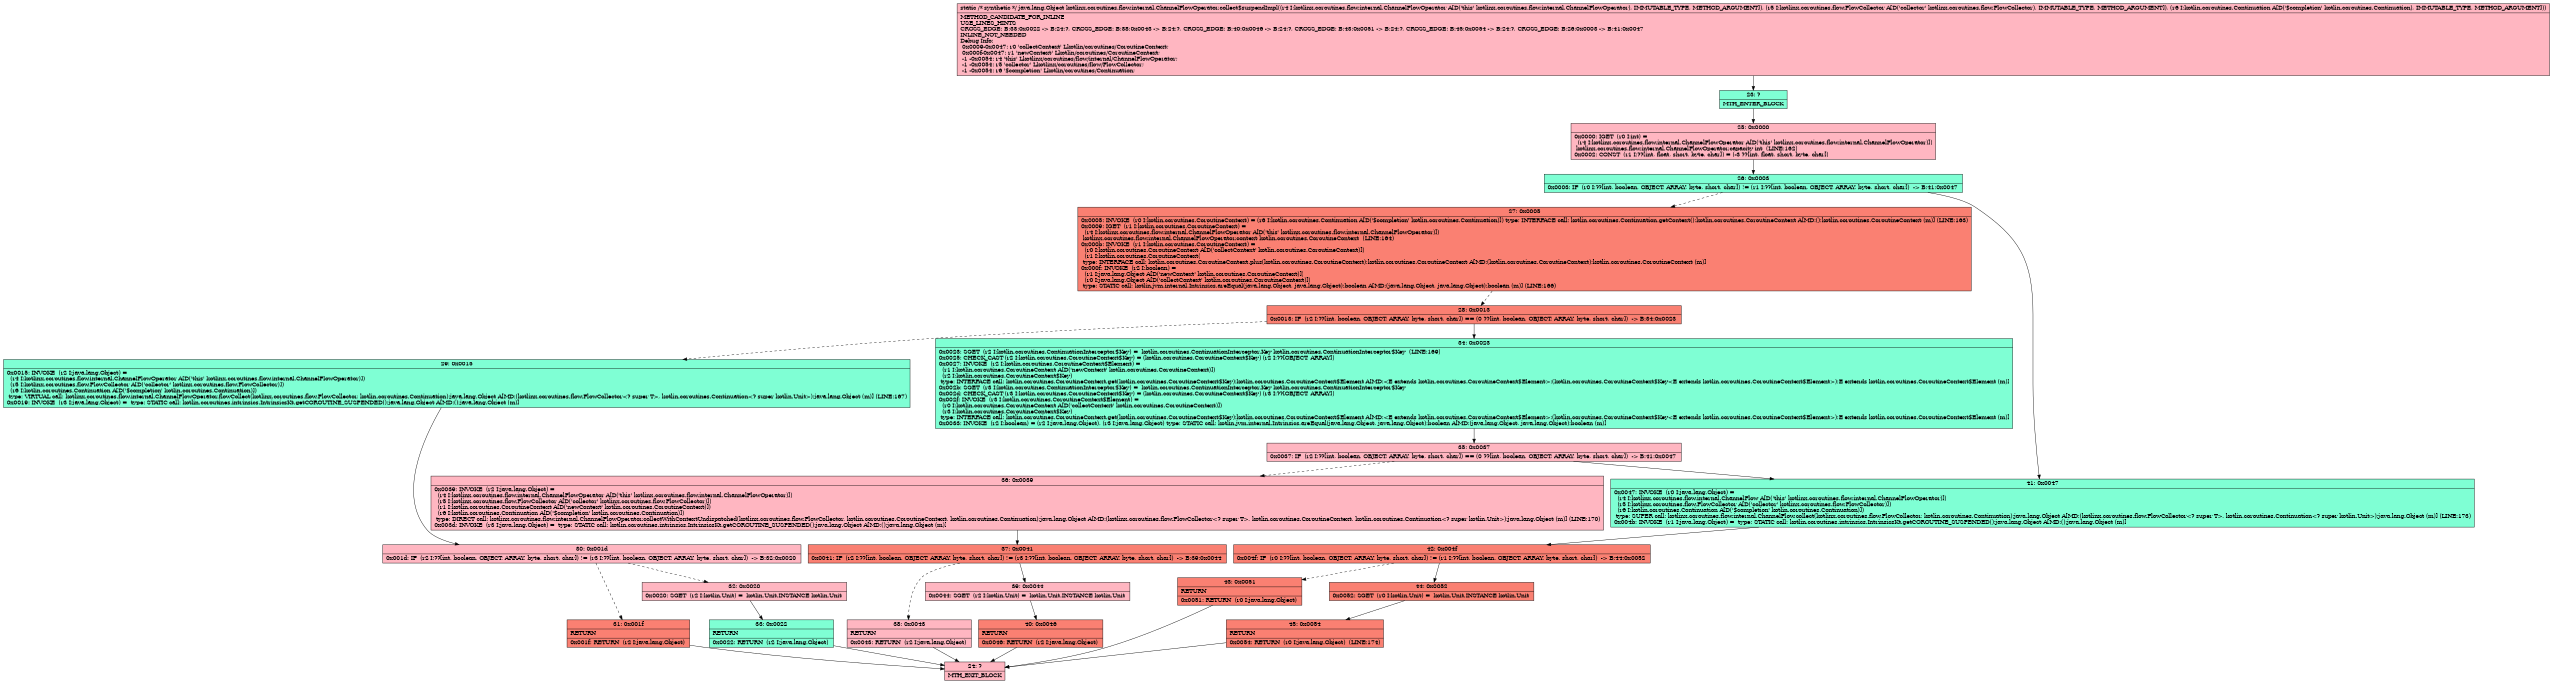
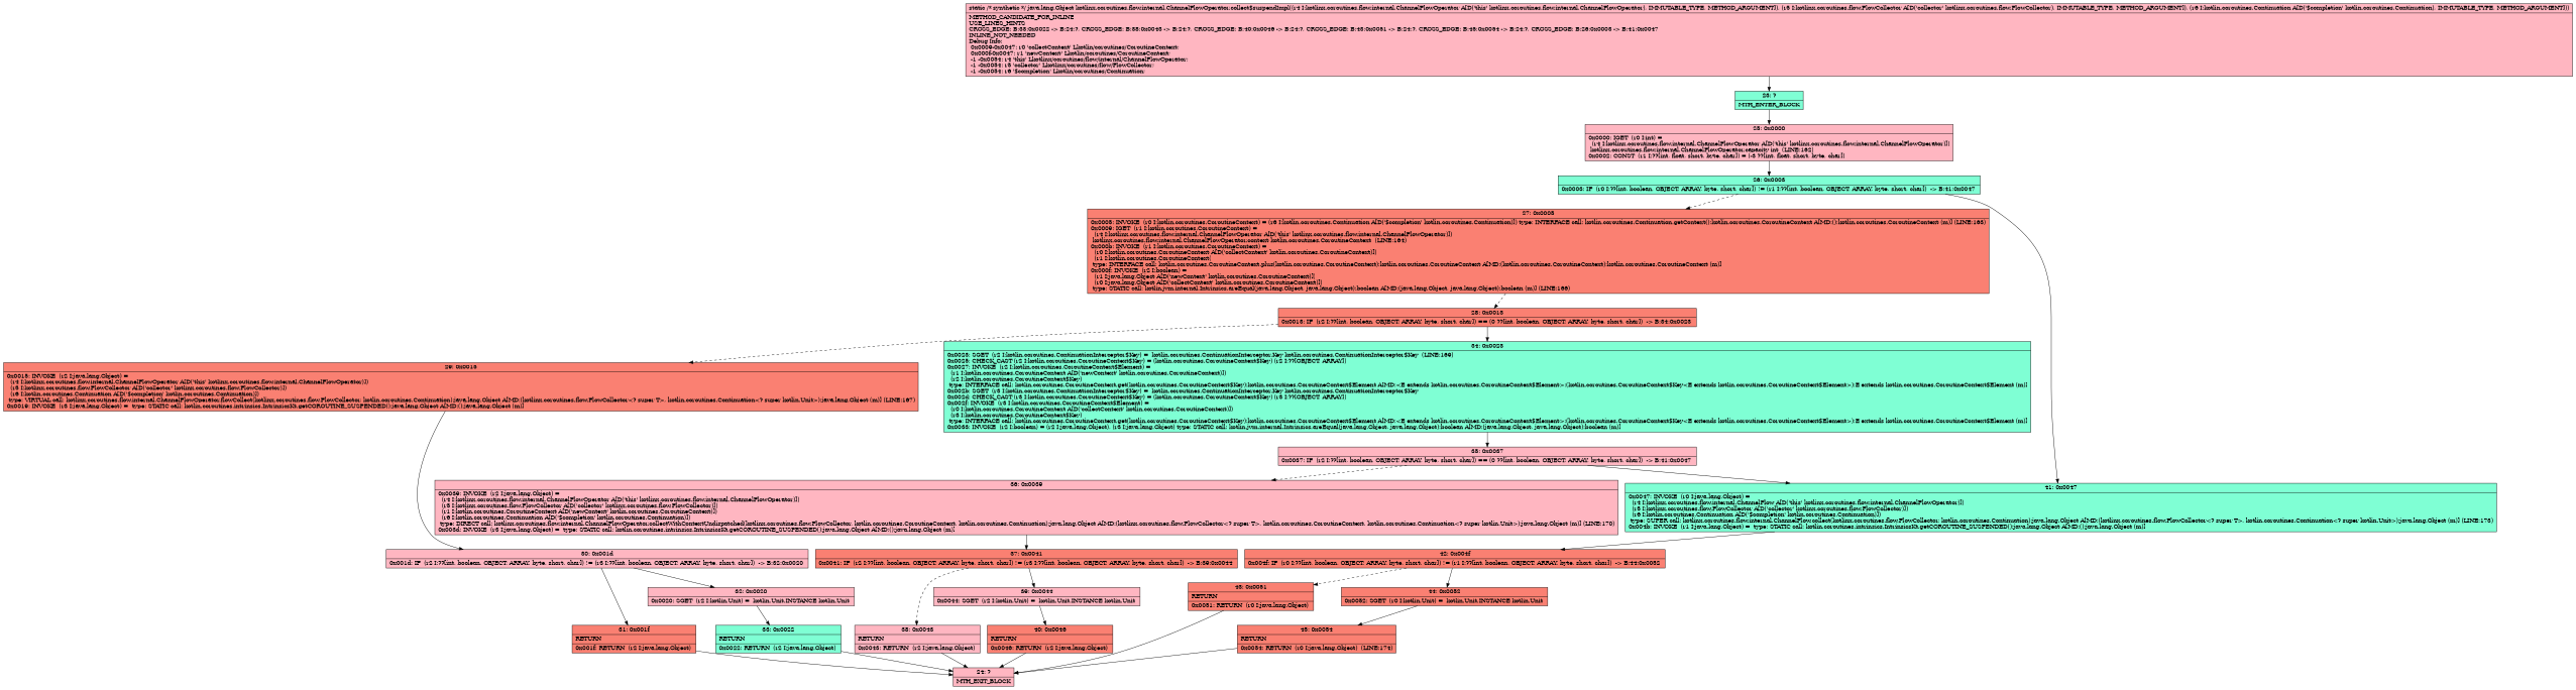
  digraph {
    node [fillcolor=salmon shape=record style=filled]
    n1 [fillcolor=aquamarine label="{23\:\ ?|MTH_ENTER_BLOCK\l}"]
    n2 [fillcolor=lightpink label="{25\:\ 0x0000|0x0000: IGET  (r0 I:int) = \l  (r4 I:kotlinx.coroutines.flow.internal.ChannelFlowOperator A[D('this' kotlinx.coroutines.flow.internal.ChannelFlowOperator)])\l kotlinx.coroutines.flow.internal.ChannelFlowOperator.capacity int  (LINE:162)\l0x0002: CONST  (r1 I:??[int, float, short, byte, char]) = (\-3 ??[int, float, short, byte, char]) \l}"]
    n3 [fillcolor=aquamarine label="{26\:\ 0x0003|0x0003: IF  (r0 I:??[int, boolean, OBJECT, ARRAY, byte, short, char]) != (r1 I:??[int, boolean, OBJECT, ARRAY, byte, short, char])  \-\> B:41:0x0047 \l}"]
    n4 [label="{27\:\ 0x0005|0x0005: INVOKE  (r0 I:kotlin.coroutines.CoroutineContext) = (r6 I:kotlin.coroutines.Continuation A[D('$completion' kotlin.coroutines.Continuation)]) type: INTERFACE call: kotlin.coroutines.Continuation.getContext():kotlin.coroutines.CoroutineContext A[MD:():kotlin.coroutines.CoroutineContext (m)] (LINE:163)\l0x0009: IGET  (r1 I:kotlin.coroutines.CoroutineContext) = \l  (r4 I:kotlinx.coroutines.flow.internal.ChannelFlowOperator A[D('this' kotlinx.coroutines.flow.internal.ChannelFlowOperator)])\l kotlinx.coroutines.flow.internal.ChannelFlowOperator.context kotlin.coroutines.CoroutineContext  (LINE:164)\l0x000b: INVOKE  (r1 I:kotlin.coroutines.CoroutineContext) = \l  (r0 I:kotlin.coroutines.CoroutineContext A[D('collectContext' kotlin.coroutines.CoroutineContext)])\l  (r1 I:kotlin.coroutines.CoroutineContext)\l type: INTERFACE call: kotlin.coroutines.CoroutineContext.plus(kotlin.coroutines.CoroutineContext):kotlin.coroutines.CoroutineContext A[MD:(kotlin.coroutines.CoroutineContext):kotlin.coroutines.CoroutineContext (m)]\l0x000f: INVOKE  (r2 I:boolean) = \l  (r1 I:java.lang.Object A[D('newContext' kotlin.coroutines.CoroutineContext)])\l  (r0 I:java.lang.Object A[D('collectContext' kotlin.coroutines.CoroutineContext)])\l type: STATIC call: kotlin.jvm.internal.Intrinsics.areEqual(java.lang.Object, java.lang.Object):boolean A[MD:(java.lang.Object, java.lang.Object):boolean (m)] (LINE:166)\l}"]
    n5 [fillcolor=aquamarine label="{41\:\ 0x0047|0x0047: INVOKE  (r0 I:java.lang.Object) = \l  (r4 I:kotlinx.coroutines.flow.internal.ChannelFlow A[D('this' kotlinx.coroutines.flow.internal.ChannelFlowOperator)])\l  (r5 I:kotlinx.coroutines.flow.FlowCollector A[D('collector' kotlinx.coroutines.flow.FlowCollector)])\l  (r6 I:kotlin.coroutines.Continuation A[D('$completion' kotlin.coroutines.Continuation)])\l type: SUPER call: kotlinx.coroutines.flow.internal.ChannelFlow.collect(kotlinx.coroutines.flow.FlowCollector, kotlin.coroutines.Continuation):java.lang.Object A[MD:(kotlinx.coroutines.flow.FlowCollector\<? super T\>, kotlin.coroutines.Continuation\<? super kotlin.Unit\>):java.lang.Object (m)] (LINE:173)\l0x004b: INVOKE  (r1 I:java.lang.Object) =  type: STATIC call: kotlin.coroutines.intrinsics.IntrinsicsKt.getCOROUTINE_SUSPENDED():java.lang.Object A[MD:():java.lang.Object (m)]\l}"]
    n6 [label="{28\:\ 0x0013|0x0013: IF  (r2 I:??[int, boolean, OBJECT, ARRAY, byte, short, char]) == (0 ??[int, boolean, OBJECT, ARRAY, byte, short, char])  \-\> B:34:0x0023 \l}"]
    n7 [label="{42\:\ 0x004f|0x004f: IF  (r0 I:??[int, boolean, OBJECT, ARRAY, byte, short, char]) != (r1 I:??[int, boolean, OBJECT, ARRAY, byte, short, char])  \-\> B:44:0x0052 \l}"]
-   n8 [fillcolor=aquamarine label="{29\:\ 0x0015|0x0015: INVOKE  (r2 I:java.lang.Object) = \l  (r4 I:kotlinx.coroutines.flow.internal.ChannelFlowOperator A[D('this' kotlinx.coroutines.flow.internal.ChannelFlowOperator)])\l  (r5 I:kotlinx.coroutines.flow.FlowCollector A[D('collector' kotlinx.coroutines.flow.FlowCollector)])\l  (r6 I:kotlin.coroutines.Continuation A[D('$completion' kotlin.coroutines.Continuation)])\l type: VIRTUAL call: kotlinx.coroutines.flow.internal.ChannelFlowOperator.flowCollect(kotlinx.coroutines.flow.FlowCollector, kotlin.coroutines.Continuation):java.lang.Object A[MD:(kotlinx.coroutines.flow.FlowCollector\<? super T\>, kotlin.coroutines.Continuation\<? super kotlin.Unit\>):java.lang.Object (m)] (LINE:167)\l0x0019: INVOKE  (r3 I:java.lang.Object) =  type: STATIC call: kotlin.coroutines.intrinsics.IntrinsicsKt.getCOROUTINE_SUSPENDED():java.lang.Object A[MD:():java.lang.Object (m)]\l}"]
+   n8 [label="{29\:\ 0x0015|0x0015: INVOKE  (r2 I:java.lang.Object) = \l  (r4 I:kotlinx.coroutines.flow.internal.ChannelFlowOperator A[D('this' kotlinx.coroutines.flow.internal.ChannelFlowOperator)])\l  (r5 I:kotlinx.coroutines.flow.FlowCollector A[D('collector' kotlinx.coroutines.flow.FlowCollector)])\l  (r6 I:kotlin.coroutines.Continuation A[D('$completion' kotlin.coroutines.Continuation)])\l type: VIRTUAL call: kotlinx.coroutines.flow.internal.ChannelFlowOperator.flowCollect(kotlinx.coroutines.flow.FlowCollector, kotlin.coroutines.Continuation):java.lang.Object A[MD:(kotlinx.coroutines.flow.FlowCollector\<? super T\>, kotlin.coroutines.Continuation\<? super kotlin.Unit\>):java.lang.Object (m)] (LINE:167)\l0x0019: INVOKE  (r3 I:java.lang.Object) =  type: STATIC call: kotlin.coroutines.intrinsics.IntrinsicsKt.getCOROUTINE_SUSPENDED():java.lang.Object A[MD:():java.lang.Object (m)]\l}"]
    n9 [fillcolor=aquamarine label="{34\:\ 0x0023|0x0023: SGET  (r2 I:kotlin.coroutines.ContinuationInterceptor$Key) =  kotlin.coroutines.ContinuationInterceptor.Key kotlin.coroutines.ContinuationInterceptor$Key  (LINE:169)\l0x0025: CHECK_CAST (r2 I:kotlin.coroutines.CoroutineContext$Key) = (kotlin.coroutines.CoroutineContext$Key) (r2 I:??[OBJECT, ARRAY]) \l0x0027: INVOKE  (r2 I:kotlin.coroutines.CoroutineContext$Element) = \l  (r1 I:kotlin.coroutines.CoroutineContext A[D('newContext' kotlin.coroutines.CoroutineContext)])\l  (r2 I:kotlin.coroutines.CoroutineContext$Key)\l type: INTERFACE call: kotlin.coroutines.CoroutineContext.get(kotlin.coroutines.CoroutineContext$Key):kotlin.coroutines.CoroutineContext$Element A[MD:\<E extends kotlin.coroutines.CoroutineContext$Element\>:(kotlin.coroutines.CoroutineContext$Key\<E extends kotlin.coroutines.CoroutineContext$Element\>):E extends kotlin.coroutines.CoroutineContext$Element (m)]\l0x002b: SGET  (r3 I:kotlin.coroutines.ContinuationInterceptor$Key) =  kotlin.coroutines.ContinuationInterceptor.Key kotlin.coroutines.ContinuationInterceptor$Key \l0x002d: CHECK_CAST (r3 I:kotlin.coroutines.CoroutineContext$Key) = (kotlin.coroutines.CoroutineContext$Key) (r3 I:??[OBJECT, ARRAY]) \l0x002f: INVOKE  (r3 I:kotlin.coroutines.CoroutineContext$Element) = \l  (r0 I:kotlin.coroutines.CoroutineContext A[D('collectContext' kotlin.coroutines.CoroutineContext)])\l  (r3 I:kotlin.coroutines.CoroutineContext$Key)\l type: INTERFACE call: kotlin.coroutines.CoroutineContext.get(kotlin.coroutines.CoroutineContext$Key):kotlin.coroutines.CoroutineContext$Element A[MD:\<E extends kotlin.coroutines.CoroutineContext$Element\>:(kotlin.coroutines.CoroutineContext$Key\<E extends kotlin.coroutines.CoroutineContext$Element\>):E extends kotlin.coroutines.CoroutineContext$Element (m)]\l0x0033: INVOKE  (r2 I:boolean) = (r2 I:java.lang.Object), (r3 I:java.lang.Object) type: STATIC call: kotlin.jvm.internal.Intrinsics.areEqual(java.lang.Object, java.lang.Object):boolean A[MD:(java.lang.Object, java.lang.Object):boolean (m)]\l}"]
    n10 [fillcolor=lightpink label="{30\:\ 0x001d|0x001d: IF  (r2 I:??[int, boolean, OBJECT, ARRAY, byte, short, char]) != (r3 I:??[int, boolean, OBJECT, ARRAY, byte, short, char])  \-\> B:32:0x0020 \l}"]
    n11 [fillcolor=lightpink label="{35\:\ 0x0037|0x0037: IF  (r2 I:??[int, boolean, OBJECT, ARRAY, byte, short, char]) == (0 ??[int, boolean, OBJECT, ARRAY, byte, short, char])  \-\> B:41:0x0047 \l}"]
    n12 [label="{31\:\ 0x001f|RETURN\l|0x001f: RETURN  (r2 I:java.lang.Object) \l}"]
    n13 [fillcolor=lightpink label="{32\:\ 0x0020|0x0020: SGET  (r2 I:kotlin.Unit) =  kotlin.Unit.INSTANCE kotlin.Unit \l}"]
    n14 [fillcolor=lightpink label="{24\:\ ?|MTH_EXIT_BLOCK\l}"]
    n15 [fillcolor=aquamarine label="{33\:\ 0x0022|RETURN\l|0x0022: RETURN  (r2 I:java.lang.Object) \l}"]
    n16 [fillcolor=lightpink label="{36\:\ 0x0039|0x0039: INVOKE  (r2 I:java.lang.Object) = \l  (r4 I:kotlinx.coroutines.flow.internal.ChannelFlowOperator A[D('this' kotlinx.coroutines.flow.internal.ChannelFlowOperator)])\l  (r5 I:kotlinx.coroutines.flow.FlowCollector A[D('collector' kotlinx.coroutines.flow.FlowCollector)])\l  (r1 I:kotlin.coroutines.CoroutineContext A[D('newContext' kotlin.coroutines.CoroutineContext)])\l  (r6 I:kotlin.coroutines.Continuation A[D('$completion' kotlin.coroutines.Continuation)])\l type: DIRECT call: kotlinx.coroutines.flow.internal.ChannelFlowOperator.collectWithContextUndispatched(kotlinx.coroutines.flow.FlowCollector, kotlin.coroutines.CoroutineContext, kotlin.coroutines.Continuation):java.lang.Object A[MD:(kotlinx.coroutines.flow.FlowCollector\<? super T\>, kotlin.coroutines.CoroutineContext, kotlin.coroutines.Continuation\<? super kotlin.Unit\>):java.lang.Object (m)] (LINE:170)\l0x003d: INVOKE  (r3 I:java.lang.Object) =  type: STATIC call: kotlin.coroutines.intrinsics.IntrinsicsKt.getCOROUTINE_SUSPENDED():java.lang.Object A[MD:():java.lang.Object (m)]\l}"]
    n17 [label="{37\:\ 0x0041|0x0041: IF  (r2 I:??[int, boolean, OBJECT, ARRAY, byte, short, char]) != (r3 I:??[int, boolean, OBJECT, ARRAY, byte, short, char])  \-\> B:39:0x0044 \l}"]
    n18 [fillcolor=lightpink label="{38\:\ 0x0043|RETURN\l|0x0043: RETURN  (r2 I:java.lang.Object) \l}"]
    n19 [fillcolor=lightpink label="{39\:\ 0x0044|0x0044: SGET  (r2 I:kotlin.Unit) =  kotlin.Unit.INSTANCE kotlin.Unit \l}"]
    n20 [label="{40\:\ 0x0046|RETURN\l|0x0046: RETURN  (r2 I:java.lang.Object) \l}"]
    n21 [label="{43\:\ 0x0051|RETURN\l|0x0051: RETURN  (r0 I:java.lang.Object) \l}"]
    n22 [label="{44\:\ 0x0052|0x0052: SGET  (r0 I:kotlin.Unit) =  kotlin.Unit.INSTANCE kotlin.Unit \l}"]
    n23 [label="{45\:\ 0x0054|RETURN\l|0x0054: RETURN  (r0 I:java.lang.Object)  (LINE:174)\l}"]
    n24 [fillcolor=lightpink label="{static \/* synthetic *\/ java.lang.Object kotlinx.coroutines.flow.internal.ChannelFlowOperator.collect$suspendImpl((r4 I:kotlinx.coroutines.flow.internal.ChannelFlowOperator A[D('this' kotlinx.coroutines.flow.internal.ChannelFlowOperator), IMMUTABLE_TYPE, METHOD_ARGUMENT]), (r5 I:kotlinx.coroutines.flow.FlowCollector A[D('collector' kotlinx.coroutines.flow.FlowCollector), IMMUTABLE_TYPE, METHOD_ARGUMENT]), (r6 I:kotlin.coroutines.Continuation A[D('$completion' kotlin.coroutines.Continuation), IMMUTABLE_TYPE, METHOD_ARGUMENT]))  | METHOD_CANDIDATE_FOR_INLINE\lUSE_LINES_HINTS\lCROSS_EDGE: B:33:0x0022 \-\> B:24:?, CROSS_EDGE: B:38:0x0043 \-\> B:24:?, CROSS_EDGE: B:40:0x0046 \-\> B:24:?, CROSS_EDGE: B:43:0x0051 \-\> B:24:?, CROSS_EDGE: B:45:0x0054 \-\> B:24:?, CROSS_EDGE: B:26:0x0003 \-\> B:41:0x0047\lINLINE_NOT_NEEDED\lDebug Info:\l  0x0009\-0x0047: r0 'collectContext' Lkotlin\/coroutines\/CoroutineContext;\l  0x000f\-0x0047: r1 'newContext' Lkotlin\/coroutines\/CoroutineContext;\l  \-1 \-0x0054: r4 'this' Lkotlinx\/coroutines\/flow\/internal\/ChannelFlowOperator;\l  \-1 \-0x0054: r5 'collector' Lkotlinx\/coroutines\/flow\/FlowCollector;\l  \-1 \-0x0054: r6 '$completion' Lkotlin\/coroutines\/Continuation;\l}"]
    n1 -> n2
    n2 -> n3
    n3 -> n4 [style=dashed]
    n3 -> n5
    n4 -> n6 [style=dashed]
    n5 -> n7
    n6 -> n8 [style=dashed]
    n6 -> n9
    n7 -> n21 [style=dashed]
    n7 -> n22
    n8 -> n10
    n9 -> n11
-   n10 -> n12 [style=dashed]
-   n10 -> n13 [style=dashed]
+   n10 -> n12 [style=solid]
+   n10 -> n13
    n11 -> n5
    n11 -> n16 [style=dashed]
    n12 -> n14
    n13 -> n15
    n15 -> n14
    n16 -> n17
    n17 -> n18 [style=dashed]
    n17 -> n19
    n18 -> n14
    n19 -> n20
    n20 -> n14
    n21 -> n14
    n22 -> n23
    n23 -> n14
    n24 -> n1
  }
